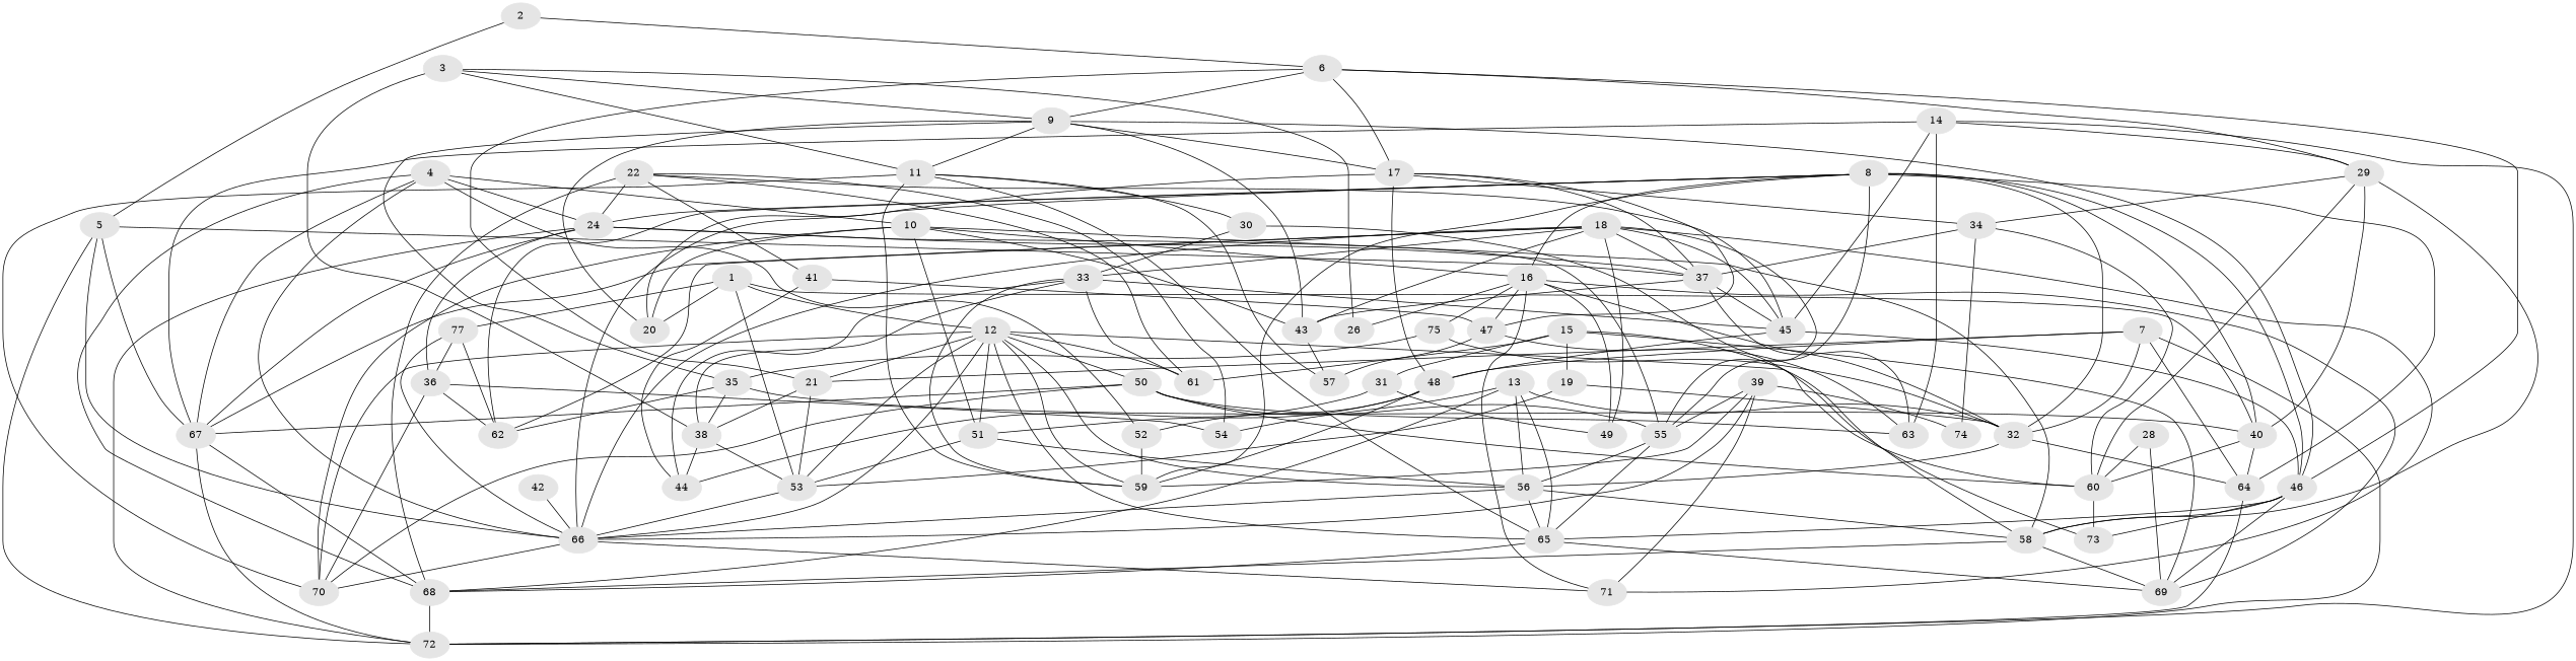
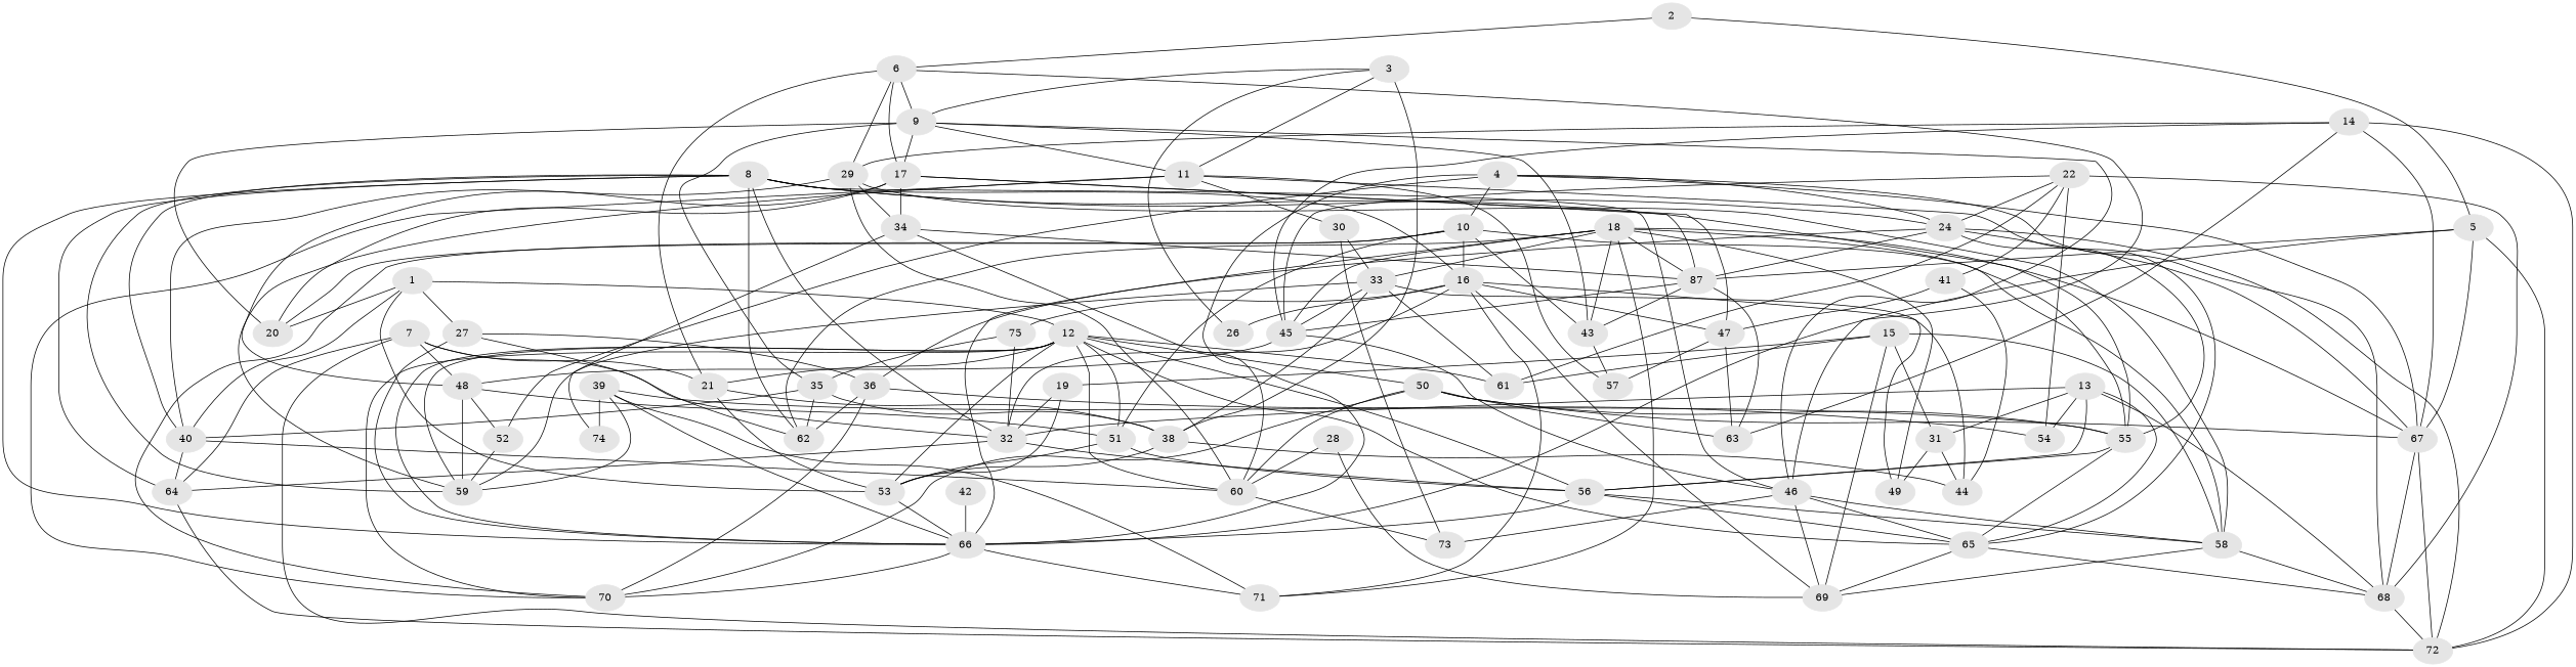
  graph {
    node [color=gray90 style=filled]
    edge [weight=1.0]
    1
    12
    20
-   27 [label=77]
+   27
    40
    53
    66
    21
    59
    51
    70
    65
    50
    56
    60
    61
    62
    36
    64
    2
    5
    6
    67
-   37
+   37 [label=87]
    72
    9
    17
    29
    46
    3
    11
    26
    38
    35
    43
    30
    57
    44
    4
    10
    24
    52
    68
    16
    58
    55
    71
    45
    63
    48
    47
    34
    69
    73
    7
    32
    8
    n58 [label=75]
    49
    33
    13
    31
    54
    14
    15
    19
    74
    18
    22
    41
    42
    28
    39
    1 -- 12
    1 -- 20
    1 -- 27
    1 -- 40
    1 -- 53
    12 -- 53
    12 -- 66
    12 -- 21
    12 -- 59
    12 -- 51
    12 -- 70 [weight=2.0]
    12 -- 65
    12 -- 50
    12 -- 56
    12 -- 60
    12 -- 61
    27 -- 66
    27 -- 62
    27 -- 36
    40 -- 60
    40 -- 64
    53 -- 66
    66 -- 70
    66 -- 71
    21 -- 53
    21 -- 38
    51 -- 53
    51 -- 56
    65 -- 68
    65 -- 69
    50 -- 70
    50 -- 60
    50 -- 67
    50 -- 55
    50 -- 63
    56 -- 66
    56 -- 65
    56 -- 58
    60 -- 73
    36 -- 70 [weight=2.0]
    36 -- 62
    36 -- 54
    64 -- 72
    2 -- 5
    2 -- 6
    5 -- 66 [weight=2.0]
    5 -- 67
    5 -- 37
    5 -- 72
    6 -- 21
    6 -- 9
    6 -- 17
    6 -- 29
    6 -- 46
    67 -- 72
    67 -- 68
    37 -- 43
    37 -- 45
    37 -- 63
    9 -- 20
    9 -- 17
    9 -- 46
    9 -- 11
    9 -- 35
    9 -- 43
    17 -- 20
    17 -- 37
    17 -- 48 [weight=2.0]
    17 -- 47
    17 -- 34
    29 -- 40
    29 -- 60
    29 -- 58
    29 -- 34
    46 -- 65
    46 -- 58
    46 -- 69
    46 -- 73
    3 -- 9
    3 -- 11 [weight=2.0]
    3 -- 26
    3 -- 38 [weight=2.0]
    11 -- 59
    11 -- 70
    11 -- 65
    11 -- 30
    11 -- 57
    38 -- 53
    38 -- 44
    35 -- 40
    35 -- 62
    35 -- 38
    43 -- 57
    30 -- 73
    30 -- 33 [weight=2.0]
    4 -- 66
    4 -- 67
    4 -- 10
    4 -- 24
    4 -- 52
    4 -- 68
    10 -- 20
    10 -- 51
    10 -- 70
    10 -- 43
    10 -- 16
    10 -- 58
    24 -- 36
    24 -- 67
    24 -- 37
    24 -- 72
    24 -- 55
    52 -- 59
    68 -- 72
    16 -- 26
    16 -- 71
    16 -- 47
    16 -- 69
    16 -- 32
    16 -- n58
    16 -- 49
    58 -- 68
    58 -- 69
    55 -- 65
    55 -- 56
    45 -- 46
    45 -- 48
    48 -- 59
    48 -- 51
    48 -- 52
    47 -- 57
    47 -- 63
    34 -- 60
    34 -- 37
    34 -- 74
    7 -- 21
    7 -- 64
    7 -- 72
    7 -- 48
    7 -- 32
    32 -- 56
    32 -- 64
    8 -- 40
    8 -- 66
    8 -- 59
    8 -- 62
    8 -- 64 [weight=2.0]
    8 -- 46
    8 -- 24
    8 -- 16
    8 -- 55
    8 -- 32
    n58 -- 35
    n58 -- 32
    33 -- 59
    33 -- 61
    33 -- 38
    33 -- 44
    33 -- 45 [weight=2.0]
    13 -- 65
    13 -- 56
    13 -- 68
    13 -- 32
+   13 -- 31
    13 -- 54
    31 -- 44
    31 -- 49
    14 -- 67
    14 -- 72
    14 -- 29
    14 -- 45
    14 -- 63
    15 -- 61
    15 -- 58
    15 -- 69
    15 -- 31
    15 -- 19
    19 -- 53
    19 -- 32
    18 -- 66
    18 -- 62
    18 -- 67
    18 -- 37
    18 -- 43
    18 -- 55
    18 -- 71
    18 -- 45
    18 -- 49
    18 -- 33
    22 -- 61
    22 -- 24
    22 -- 68 [weight=2.0]
    22 -- 45
    22 -- 54
    22 -- 41
    41 -- 44
    41 -- 47
    42 -- 66
    28 -- 60
    28 -- 69
    39 -- 66
    39 -- 59
    39 -- 55
    39 -- 71
    39 -- 74
  }
